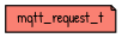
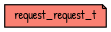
  digraph {
    rankdir=LR
    fontname="Patrick Hand"
-   n1 [color=black fillcolor=salmon fontname="Patrick Hand" fontsize=10 height=0.2 label=mqtt_request_t shape=note style=filled width=0.4]
+   n1 [color=black fillcolor=salmon fontname="Patrick Hand" fontsize=10 height=0.2 label=request_request_t shape=note style=filled width=0.4]
  }
